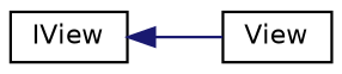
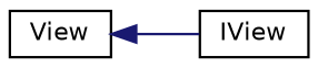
  digraph {
    rankdir=LR
    node [color=black fillcolor=white fontname=Helvetica fontsize=10 shape=record style=filled]
    n1 [height=0.2 label=IView width=0.4]
    n2 [height=0.2 label=View width=0.4]
-   n1 -> n2 [color=midnightblue dir=back fontname=Helvetica fontsize=10 labelfontname=Helvetica labelfontsize=10 style=solid]
+   n2 -> n1 [color=midnightblue dir=back fontname=Helvetica fontsize=10 labelfontname=Helvetica labelfontsize=10 style=solid]
  }
